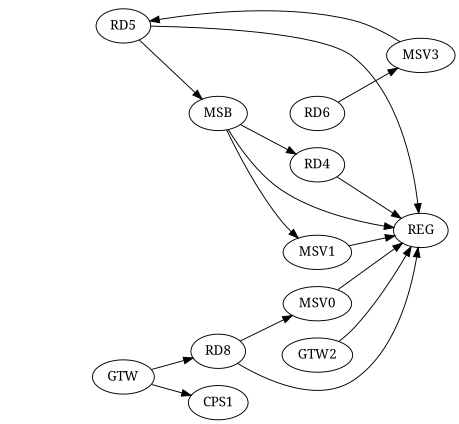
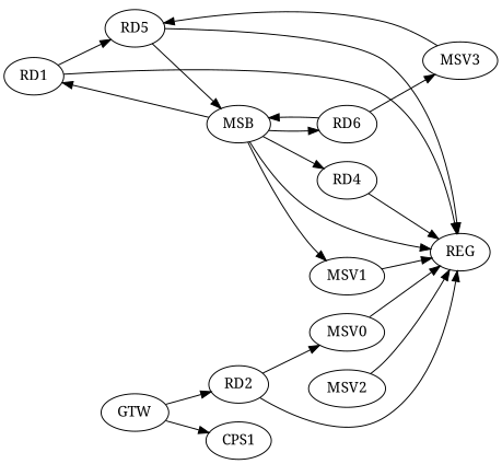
  strict digraph {
    fontname="Noto Serif"
    rankdir=LR
    node [fontname="Noto Serif"]
    edge [fontname="Noto Serif"]
+   n1 [label=RD1]
    n2 [label=RD5]
    n3 [label=REG]
    n4 [label=MSB]
-   n5 [label=RD8]
+   n5 [label=RD2]
    n6 [label=MSV0]
    n7 [label=RD6]
    n8 [label=MSV3]
    n9 [label=RD4]
    n10 [label=MSV1]
-   n11 [label=GTW2]
+   n11 [label=MSV2]
    n12 [label=CPS1]
    n13 [label=GTW]
+   n1 -> n2
+   n1 -> n3
    n2 -> n3
    n2 -> n4
+   n4 -> n1
    n4 -> n3
+   n4 -> n7
    n4 -> n9
    n4 -> n10
    n5 -> n3
    n5 -> n6
    n6 -> n3
+   n7 -> n4
    n7 -> n8
    n8 -> n2
    n9 -> n3
    n10 -> n3
    n11 -> n3
    n13 -> n5
    n13 -> n12
  }
